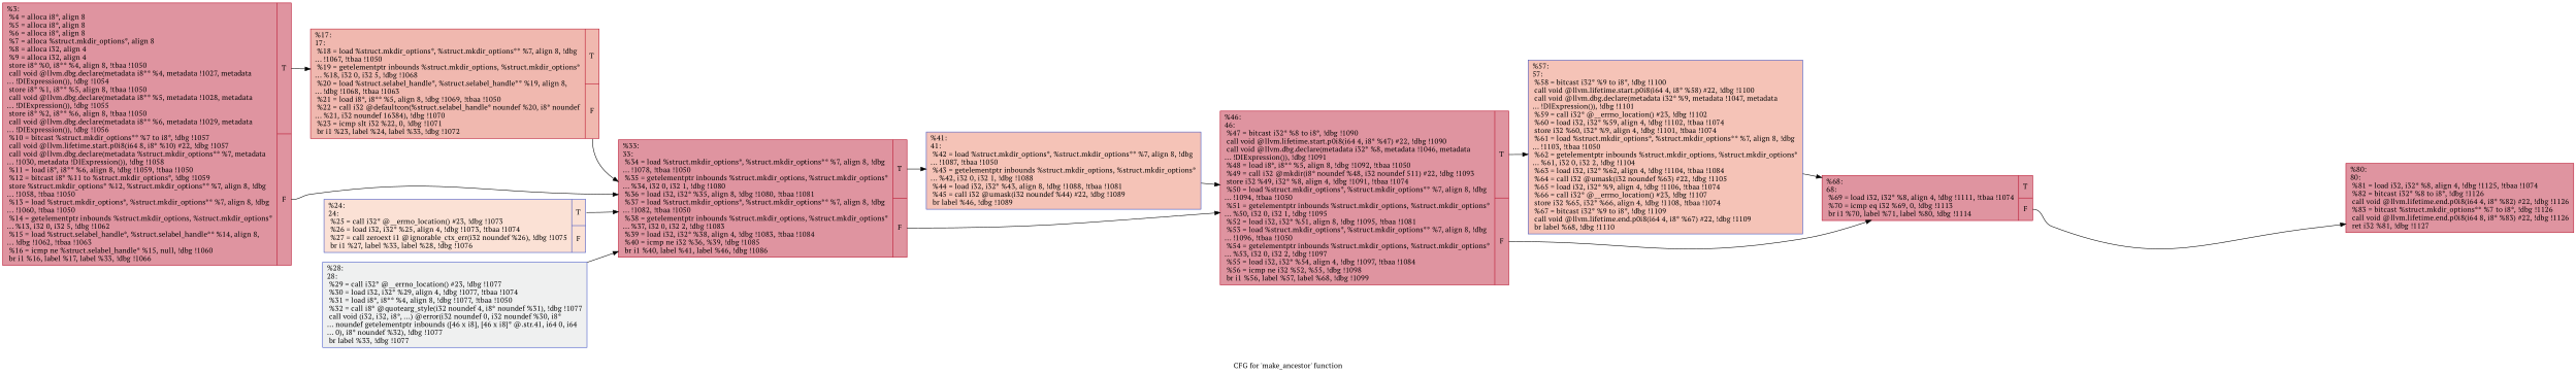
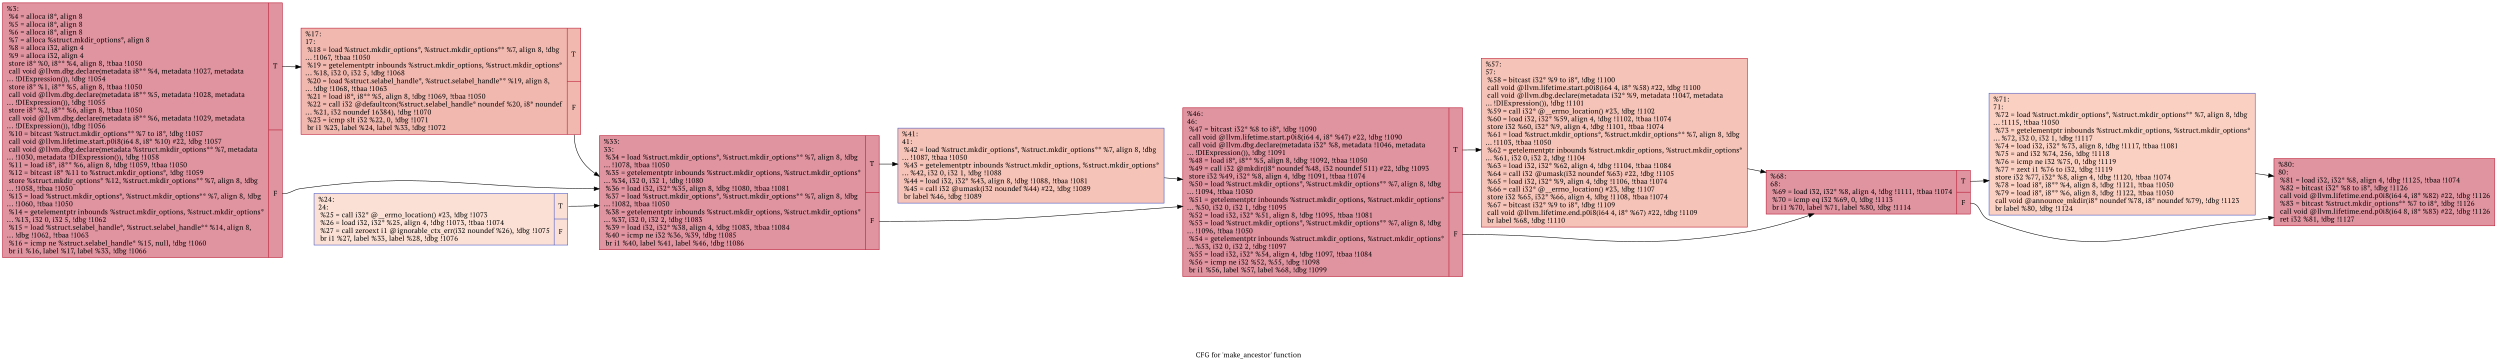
  digraph {
    fontname="PT Serif"
    label="CFG for 'make_ancestor' function"
    rankdir=LR
    node [color="#b70d28ff" fillcolor="#b70d2870" fontname="PT Serif" shape=record style=filled]
    edge [fontname="PT Serif" tailport=s0]
    n1 [label="{%3:\l  %4 = alloca i8*, align 8\l  %5 = alloca i8*, align 8\l  %6 = alloca i8*, align 8\l  %7 = alloca %struct.mkdir_options*, align 8\l  %8 = alloca i32, align 4\l  %9 = alloca i32, align 4\l  store i8* %0, i8** %4, align 8, !tbaa !1050\l  call void @llvm.dbg.declare(metadata i8** %4, metadata !1027, metadata\l... !DIExpression()), !dbg !1054\l  store i8* %1, i8** %5, align 8, !tbaa !1050\l  call void @llvm.dbg.declare(metadata i8** %5, metadata !1028, metadata\l... !DIExpression()), !dbg !1055\l  store i8* %2, i8** %6, align 8, !tbaa !1050\l  call void @llvm.dbg.declare(metadata i8** %6, metadata !1029, metadata\l... !DIExpression()), !dbg !1056\l  %10 = bitcast %struct.mkdir_options** %7 to i8*, !dbg !1057\l  call void @llvm.lifetime.start.p0i8(i64 8, i8* %10) #22, !dbg !1057\l  call void @llvm.dbg.declare(metadata %struct.mkdir_options** %7, metadata\l... !1030, metadata !DIExpression()), !dbg !1058\l  %11 = load i8*, i8** %6, align 8, !dbg !1059, !tbaa !1050\l  %12 = bitcast i8* %11 to %struct.mkdir_options*, !dbg !1059\l  store %struct.mkdir_options* %12, %struct.mkdir_options** %7, align 8, !dbg\l... !1058, !tbaa !1050\l  %13 = load %struct.mkdir_options*, %struct.mkdir_options** %7, align 8, !dbg\l... !1060, !tbaa !1050\l  %14 = getelementptr inbounds %struct.mkdir_options, %struct.mkdir_options*\l... %13, i32 0, i32 5, !dbg !1062\l  %15 = load %struct.selabel_handle*, %struct.selabel_handle** %14, align 8,\l... !dbg !1062, !tbaa !1063\l  %16 = icmp ne %struct.selabel_handle* %15, null, !dbg !1060\l  br i1 %16, label %17, label %33, !dbg !1066\l|{<s0>T|<s1>F}}"]
    n2 [fillcolor="#dc5d4a70" label="{%17:\l17:                                               \l  %18 = load %struct.mkdir_options*, %struct.mkdir_options** %7, align 8, !dbg\l... !1067, !tbaa !1050\l  %19 = getelementptr inbounds %struct.mkdir_options, %struct.mkdir_options*\l... %18, i32 0, i32 5, !dbg !1068\l  %20 = load %struct.selabel_handle*, %struct.selabel_handle** %19, align 8,\l... !dbg !1068, !tbaa !1063\l  %21 = load i8*, i8** %5, align 8, !dbg !1069, !tbaa !1050\l  %22 = call i32 @defaultcon(%struct.selabel_handle* noundef %20, i8* noundef\l... %21, i32 noundef 16384), !dbg !1070\l  %23 = icmp slt i32 %22, 0, !dbg !1071\l  br i1 %23, label %24, label %33, !dbg !1072\l|{<s0>T|<s1>F}}"]
    n3 [label="{%33:\l33:                                               \l  %34 = load %struct.mkdir_options*, %struct.mkdir_options** %7, align 8, !dbg\l... !1078, !tbaa !1050\l  %35 = getelementptr inbounds %struct.mkdir_options, %struct.mkdir_options*\l... %34, i32 0, i32 1, !dbg !1080\l  %36 = load i32, i32* %35, align 8, !dbg !1080, !tbaa !1081\l  %37 = load %struct.mkdir_options*, %struct.mkdir_options** %7, align 8, !dbg\l... !1082, !tbaa !1050\l  %38 = getelementptr inbounds %struct.mkdir_options, %struct.mkdir_options*\l... %37, i32 0, i32 2, !dbg !1083\l  %39 = load i32, i32* %38, align 4, !dbg !1083, !tbaa !1084\l  %40 = icmp ne i32 %36, %39, !dbg !1085\l  br i1 %40, label %41, label %46, !dbg !1086\l|{<s0>T|<s1>F}}"]
    n4 [color="#3d50c3ff" fillcolor="#e8765c70" label="{%41:\l41:                                               \l  %42 = load %struct.mkdir_options*, %struct.mkdir_options** %7, align 8, !dbg\l... !1087, !tbaa !1050\l  %43 = getelementptr inbounds %struct.mkdir_options, %struct.mkdir_options*\l... %42, i32 0, i32 1, !dbg !1088\l  %44 = load i32, i32* %43, align 8, !dbg !1088, !tbaa !1081\l  %45 = call i32 @umask(i32 noundef %44) #22, !dbg !1089\l  br label %46, !dbg !1089\l}"]
    n5 [label="{%46:\l46:                                               \l  %47 = bitcast i32* %8 to i8*, !dbg !1090\l  call void @llvm.lifetime.start.p0i8(i64 4, i8* %47) #22, !dbg !1090\l  call void @llvm.dbg.declare(metadata i32* %8, metadata !1046, metadata\l... !DIExpression()), !dbg !1091\l  %48 = load i8*, i8** %5, align 8, !dbg !1092, !tbaa !1050\l  %49 = call i32 @mkdir(i8* noundef %48, i32 noundef 511) #22, !dbg !1093\l  store i32 %49, i32* %8, align 4, !dbg !1091, !tbaa !1074\l  %50 = load %struct.mkdir_options*, %struct.mkdir_options** %7, align 8, !dbg\l... !1094, !tbaa !1050\l  %51 = getelementptr inbounds %struct.mkdir_options, %struct.mkdir_options*\l... %50, i32 0, i32 1, !dbg !1095\l  %52 = load i32, i32* %51, align 8, !dbg !1095, !tbaa !1081\l  %53 = load %struct.mkdir_options*, %struct.mkdir_options** %7, align 8, !dbg\l... !1096, !tbaa !1050\l  %54 = getelementptr inbounds %struct.mkdir_options, %struct.mkdir_options*\l... %53, i32 0, i32 2, !dbg !1097\l  %55 = load i32, i32* %54, align 4, !dbg !1097, !tbaa !1084\l  %56 = icmp ne i32 %52, %55, !dbg !1098\l  br i1 %56, label %57, label %68, !dbg !1099\l|{<s0>T|<s1>F}}"]
    n6 [color="#3d50c3ff" fillcolor="#f7bca170" label="{%24:\l24:                                               \l  %25 = call i32* @__errno_location() #23, !dbg !1073\l  %26 = load i32, i32* %25, align 4, !dbg !1073, !tbaa !1074\l  %27 = call zeroext i1 @ignorable_ctx_err(i32 noundef %26), !dbg !1075\l  br i1 %27, label %33, label %28, !dbg !1076\l|{<s0>T|<s1>F}}"]
-   n7 [color="#3d50c3ff" fillcolor="#e8765c70" label="{%57:\l57:                                               \l  %58 = bitcast i32* %9 to i8*, !dbg !1100\l  call void @llvm.lifetime.start.p0i8(i64 4, i8* %58) #22, !dbg !1100\l  call void @llvm.dbg.declare(metadata i32* %9, metadata !1047, metadata\l... !DIExpression()), !dbg !1101\l  %59 = call i32* @__errno_location() #23, !dbg !1102\l  %60 = load i32, i32* %59, align 4, !dbg !1102, !tbaa !1074\l  store i32 %60, i32* %9, align 4, !dbg !1101, !tbaa !1074\l  %61 = load %struct.mkdir_options*, %struct.mkdir_options** %7, align 8, !dbg\l... !1103, !tbaa !1050\l  %62 = getelementptr inbounds %struct.mkdir_options, %struct.mkdir_options*\l... %61, i32 0, i32 2, !dbg !1104\l  %63 = load i32, i32* %62, align 4, !dbg !1104, !tbaa !1084\l  %64 = call i32 @umask(i32 noundef %63) #22, !dbg !1105\l  %65 = load i32, i32* %9, align 4, !dbg !1106, !tbaa !1074\l  %66 = call i32* @__errno_location() #23, !dbg !1107\l  store i32 %65, i32* %66, align 4, !dbg !1108, !tbaa !1074\l  %67 = bitcast i32* %9 to i8*, !dbg !1109\l  call void @llvm.lifetime.end.p0i8(i64 4, i8* %67) #22, !dbg !1109\l  br label %68, !dbg !1110\l}"]
+   n7 [fillcolor="#e8765c70" label="{%57:\l57:                                               \l  %58 = bitcast i32* %9 to i8*, !dbg !1100\l  call void @llvm.lifetime.start.p0i8(i64 4, i8* %58) #22, !dbg !1100\l  call void @llvm.dbg.declare(metadata i32* %9, metadata !1047, metadata\l... !DIExpression()), !dbg !1101\l  %59 = call i32* @__errno_location() #23, !dbg !1102\l  %60 = load i32, i32* %59, align 4, !dbg !1102, !tbaa !1074\l  store i32 %60, i32* %9, align 4, !dbg !1101, !tbaa !1074\l  %61 = load %struct.mkdir_options*, %struct.mkdir_options** %7, align 8, !dbg\l... !1103, !tbaa !1050\l  %62 = getelementptr inbounds %struct.mkdir_options, %struct.mkdir_options*\l... %61, i32 0, i32 2, !dbg !1104\l  %63 = load i32, i32* %62, align 4, !dbg !1104, !tbaa !1084\l  %64 = call i32 @umask(i32 noundef %63) #22, !dbg !1105\l  %65 = load i32, i32* %9, align 4, !dbg !1106, !tbaa !1074\l  %66 = call i32* @__errno_location() #23, !dbg !1107\l  store i32 %65, i32* %66, align 4, !dbg !1108, !tbaa !1074\l  %67 = bitcast i32* %9 to i8*, !dbg !1109\l  call void @llvm.lifetime.end.p0i8(i64 4, i8* %67) #22, !dbg !1109\l  br label %68, !dbg !1110\l}"]
    n8 [label="{%68:\l68:                                               \l  %69 = load i32, i32* %8, align 4, !dbg !1111, !tbaa !1074\l  %70 = icmp eq i32 %69, 0, !dbg !1113\l  br i1 %70, label %71, label %80, !dbg !1114\l|{<s0>T|<s1>F}}"]
-   n9 [color="#3d50c3ff" fillcolor="#dbdcde70" label="{%28:\l28:                                               \l  %29 = call i32* @__errno_location() #23, !dbg !1077\l  %30 = load i32, i32* %29, align 4, !dbg !1077, !tbaa !1074\l  %31 = load i8*, i8** %4, align 8, !dbg !1077, !tbaa !1050\l  %32 = call i8* @quotearg_style(i32 noundef 4, i8* noundef %31), !dbg !1077\l  call void (i32, i32, i8*, ...) @error(i32 noundef 0, i32 noundef %30, i8*\l... noundef getelementptr inbounds ([46 x i8], [46 x i8]* @.str.41, i64 0, i64\l... 0), i8* noundef %32), !dbg !1077\l  br label %33, !dbg !1077\l}"]
+   n10 [color="#3d50c3ff" fillcolor="#f3947570" label="{%71:\l71:                                               \l  %72 = load %struct.mkdir_options*, %struct.mkdir_options** %7, align 8, !dbg\l... !1115, !tbaa !1050\l  %73 = getelementptr inbounds %struct.mkdir_options, %struct.mkdir_options*\l... %72, i32 0, i32 1, !dbg !1117\l  %74 = load i32, i32* %73, align 8, !dbg !1117, !tbaa !1081\l  %75 = and i32 %74, 256, !dbg !1118\l  %76 = icmp ne i32 %75, 0, !dbg !1119\l  %77 = zext i1 %76 to i32, !dbg !1119\l  store i32 %77, i32* %8, align 4, !dbg !1120, !tbaa !1074\l  %78 = load i8*, i8** %4, align 8, !dbg !1121, !tbaa !1050\l  %79 = load i8*, i8** %6, align 8, !dbg !1122, !tbaa !1050\l  call void @announce_mkdir(i8* noundef %78, i8* noundef %79), !dbg !1123\l  br label %80, !dbg !1124\l}"]
    n11 [label="{%80:\l80:                                               \l  %81 = load i32, i32* %8, align 4, !dbg !1125, !tbaa !1074\l  %82 = bitcast i32* %8 to i8*, !dbg !1126\l  call void @llvm.lifetime.end.p0i8(i64 4, i8* %82) #22, !dbg !1126\l  %83 = bitcast %struct.mkdir_options** %7 to i8*, !dbg !1126\l  call void @llvm.lifetime.end.p0i8(i64 8, i8* %83) #22, !dbg !1126\l  ret i32 %81, !dbg !1127\l}"]
    n1 -> n2
    n1 -> n3 [tailport=s1]
    n2 -> n3 [tailport=s1]
    n3 -> n4
    n3 -> n5 [tailport=s1]
    n4 -> n5
    n5 -> n7
    n5 -> n8 [tailport=s1]
    n6 -> n3
    n7 -> n8
+   n8 -> n10
    n8 -> n11 [tailport=s1]
-   n9 -> n3
+   n10 -> n11
  }
